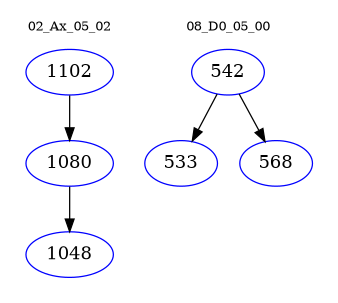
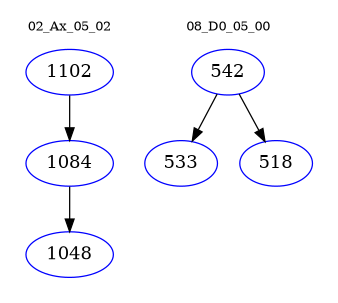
  digraph {
    node [color=blue]
    edge [color=black]
-   n1 [label=1080]
+   n1 [label=1084]
    n2 [label=1048]
    n3 [label=1102]
    n4 [label=542]
    n5 [label=533]
-   n6 [label=568]
+   n6 [label=518]
    subgraph cluster_1 {
      color=white
      fontsize=10
      label="02_Ax_05_02"
      n1
      n2
      n3
    }
    subgraph cluster_2 {
      color=white
      fontsize=10
      label="08_D0_05_00"
      n4
      n5
      n6
    }
    n1 -> n2
    n3 -> n1
    n4 -> n5
    n4 -> n6
  }
